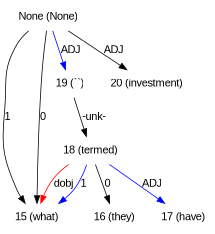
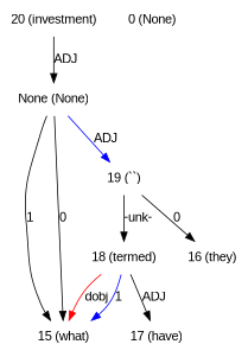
  digraph {
    fontname="Liberation Sans"
    node [fontname="Liberation Sans" shape=plaintext]
    edge [dir=forward fontname="Liberation Sans"]
    n1 [label="None (None)"]
    n2 [label="15 (what)"]
    n3 [label="19 (``)"]
    n4 [label="20 (investment)"]
    n5 [label="18 (termed)"]
    n6 [label="16 (they)"]
    n7 [label="17 (have)"]
+   n8 [label="0 (None)"]
    n1 -> n2 [label=1]
    n1 -> n2 [label=0]
    n1 -> n3 [color=blue label=ADJ]
-   n1 -> n4 [label=ADJ]
+   n4 -> n1 [label=ADJ]
    n3 -> n5 [label="-unk-"]
    n5 -> n2 [color=red label=dobj]
    n5 -> n2 [color=blue label=1]
-   n5 -> n6 [label=0]
-   n5 -> n7 [label=ADJ color=blue]
+   n3 -> n6 [label=0]
+   n5 -> n7 [label=ADJ]
  }
